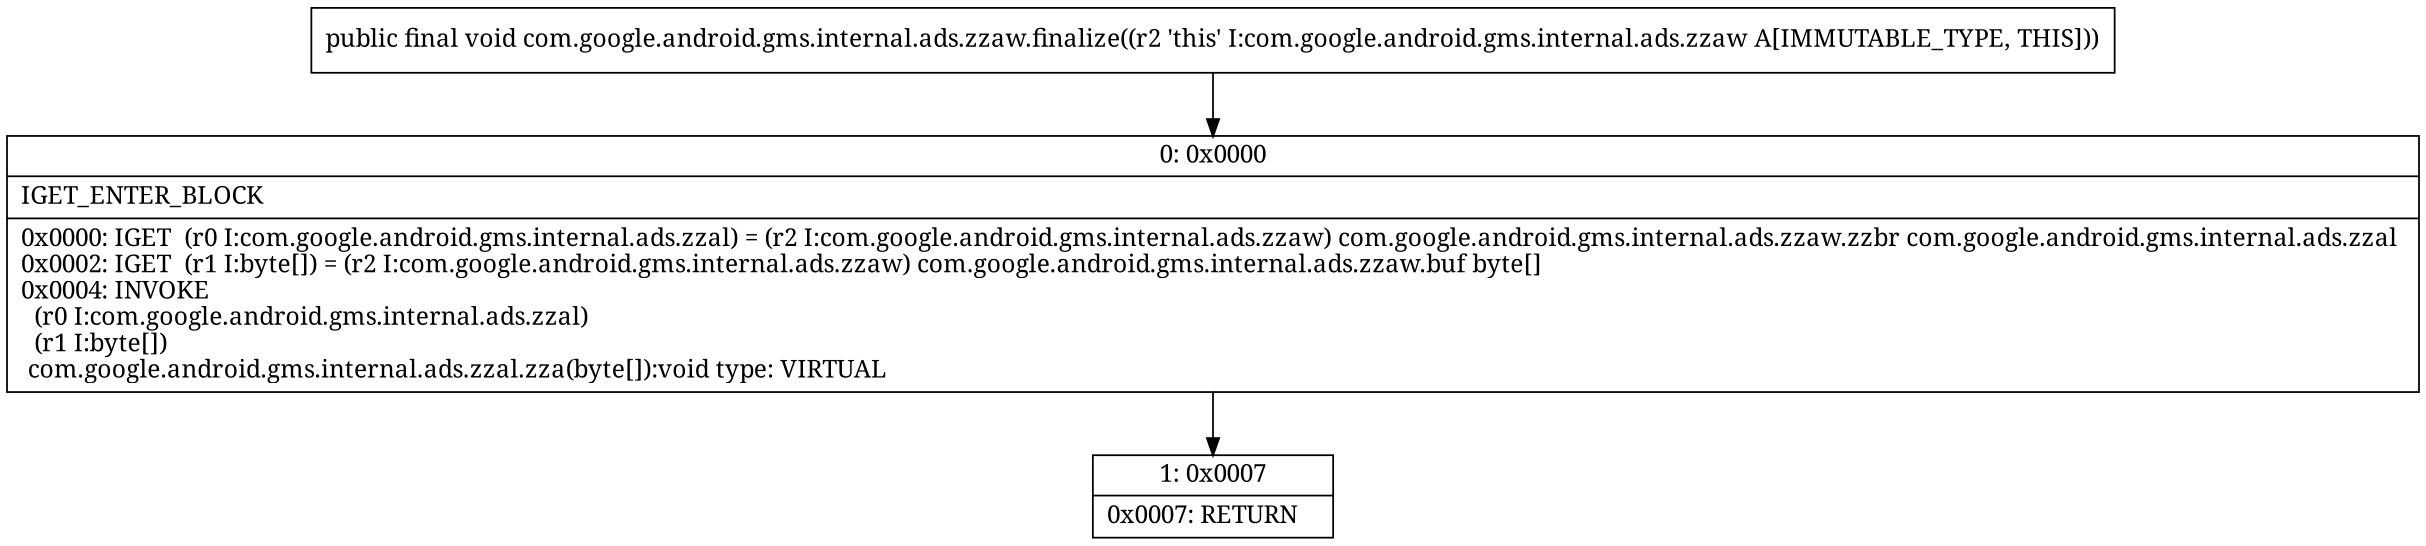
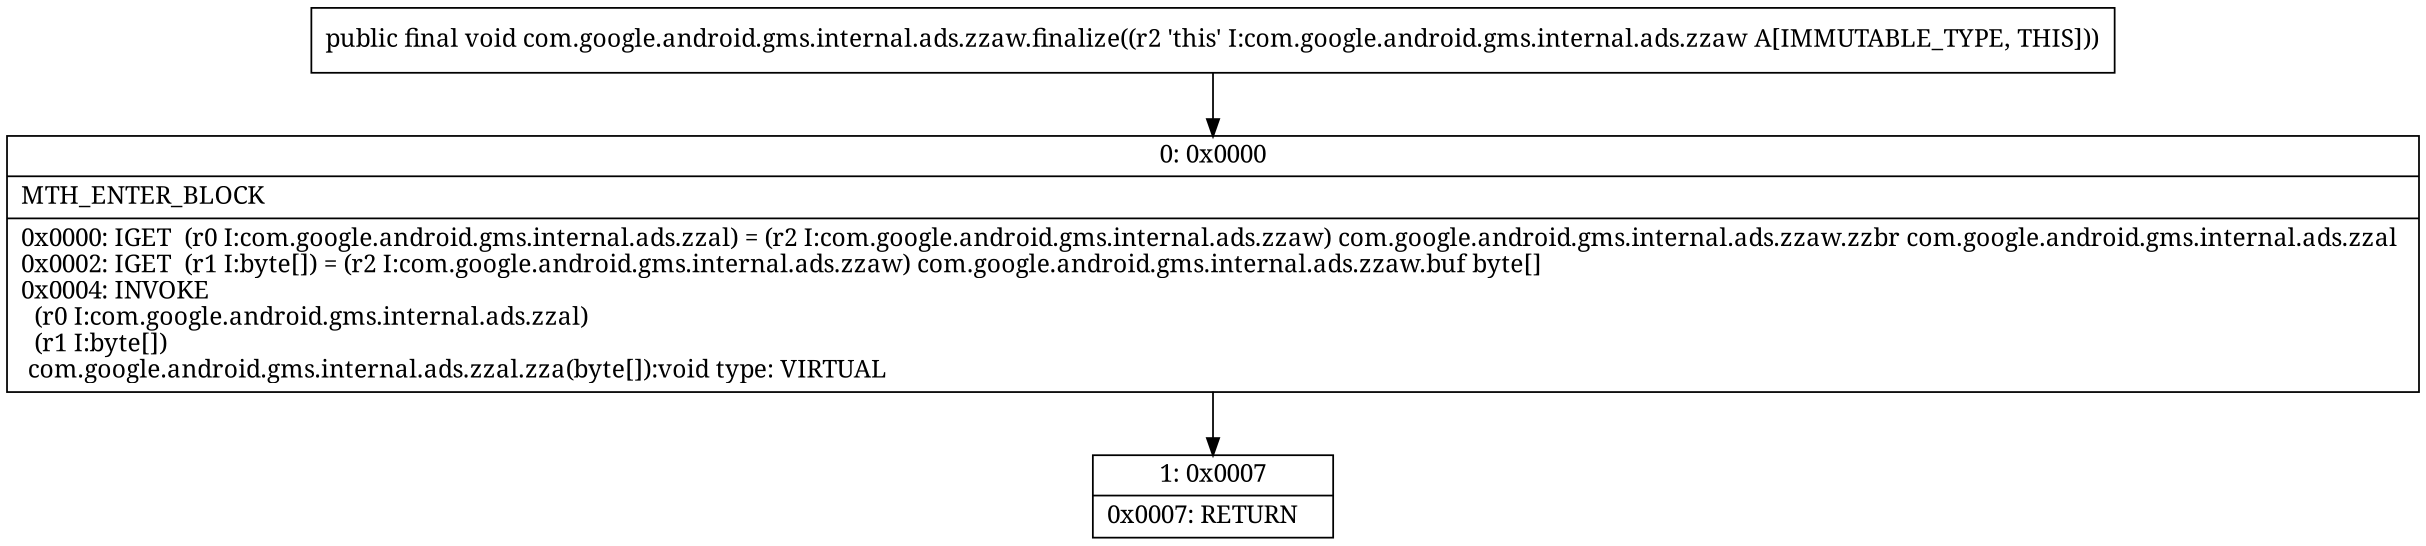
  digraph {
    fontname="Noto Serif"
    node [shape=record fontname="Noto Serif"]
    edge [fontname="Noto Serif"]
-   n1 [label="{0\:\ 0x0000|IGET_ENTER_BLOCK\l|0x0000: IGET  (r0 I:com.google.android.gms.internal.ads.zzal) = (r2 I:com.google.android.gms.internal.ads.zzaw) com.google.android.gms.internal.ads.zzaw.zzbr com.google.android.gms.internal.ads.zzal \l0x0002: IGET  (r1 I:byte[]) = (r2 I:com.google.android.gms.internal.ads.zzaw) com.google.android.gms.internal.ads.zzaw.buf byte[] \l0x0004: INVOKE  \l  (r0 I:com.google.android.gms.internal.ads.zzal)\l  (r1 I:byte[])\l com.google.android.gms.internal.ads.zzal.zza(byte[]):void type: VIRTUAL \l}"]
+   n1 [label="{0\:\ 0x0000|MTH_ENTER_BLOCK\l|0x0000: IGET  (r0 I:com.google.android.gms.internal.ads.zzal) = (r2 I:com.google.android.gms.internal.ads.zzaw) com.google.android.gms.internal.ads.zzaw.zzbr com.google.android.gms.internal.ads.zzal \l0x0002: IGET  (r1 I:byte[]) = (r2 I:com.google.android.gms.internal.ads.zzaw) com.google.android.gms.internal.ads.zzaw.buf byte[] \l0x0004: INVOKE  \l  (r0 I:com.google.android.gms.internal.ads.zzal)\l  (r1 I:byte[])\l com.google.android.gms.internal.ads.zzal.zza(byte[]):void type: VIRTUAL \l}"]
    n2 [label="{1\:\ 0x0007|0x0007: RETURN   \l}"]
    n3 [label="{public final void com.google.android.gms.internal.ads.zzaw.finalize((r2 'this' I:com.google.android.gms.internal.ads.zzaw A[IMMUTABLE_TYPE, THIS])) }"]
    n1 -> n2
    n3 -> n1
  }
